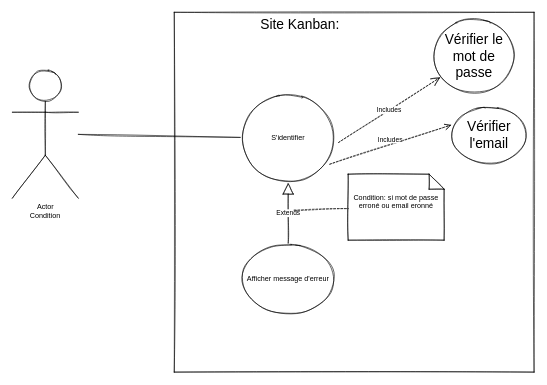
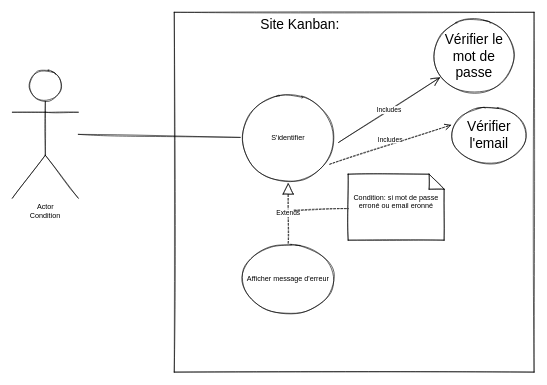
  <mxCell id="0" />
  <mxCell id="1" parent="0" />
  <mxCell id="2" value="Condition" style="text;html=1;align=center;verticalAlign=middle;whiteSpace=wrap;rounded=0;sketch=1;" vertex="1" parent="1"><mxGeometry x="50" y="350" width="50" height="20" as="geometry" /></mxCell>
  <mxCell id="3" value="" style="whiteSpace=wrap;html=1;aspect=fixed;sketch=1;" vertex="1" parent="1"><mxGeometry x="290" y="20" width="600" height="600" as="geometry" /></mxCell>
  <mxCell id="4" value="Site Kanban:&amp;nbsp;" style="text;html=1;align=center;verticalAlign=middle;whiteSpace=wrap;rounded=0;fontSize=23;sketch=1;" vertex="1" parent="1"><mxGeometry x="410" y="30" width="186" height="20" as="geometry" /></mxCell>
  <mxCell id="5" value="S'identifier" style="ellipse;whiteSpace=wrap;html=1;sketch=1;" vertex="1" parent="1"><mxGeometry x="400" y="155" width="160" height="150" as="geometry" /></mxCell>
  <mxCell id="6" value="" style="endArrow=none;html=1;sketch=1;" edge="1" parent="1" source="11" target="5"><mxGeometry width="50" height="50" relative="1" as="geometry"><mxPoint x="130" y="200.593" as="sourcePoint" /><mxPoint x="290" y="310" as="targetPoint" /></mxGeometry></mxCell>
  <mxCell id="7" value="&lt;font style=&quot;font-size: 23px&quot;&gt;Vérifier le mot de passe&lt;/font&gt;" style="ellipse;whiteSpace=wrap;html=1;sketch=1;" vertex="1" parent="1"><mxGeometry x="720" y="30" width="140" height="125" as="geometry" /></mxCell>
- <mxCell id="8" value="Includes" style="endArrow=open;endSize=12;dashed=1;html=1;exitX=1.025;exitY=0.547;exitDx=0;exitDy=0;sketch=1;exitPerimeter=0;" edge="1" parent="1" source="5" target="7"><mxGeometry x="-0.001" width="160" relative="1" as="geometry"><mxPoint x="400" y="160" as="sourcePoint" /><mxPoint x="560" y="160" as="targetPoint" /><Array as="points" /><mxPoint as="offset" /></mxGeometry></mxCell>
+ <mxCell id="8" value="Includes" style="endArrow=open;endSize=12;dashed=0;html=1;exitX=1.025;exitY=0.547;exitDx=0;exitDy=0;sketch=1;exitPerimeter=0;" edge="1" parent="1" source="5" target="7"><mxGeometry x="-0.001" width="160" relative="1" as="geometry"><mxPoint x="400" y="160" as="sourcePoint" /><mxPoint x="560" y="160" as="targetPoint" /><Array as="points" /><mxPoint as="offset" /></mxGeometry></mxCell>
  <mxCell id="9" value="Includes" style="html=1;verticalAlign=bottom;endArrow=open;dashed=1;endSize=8;exitX=0.933;exitY=0.789;exitDx=0;exitDy=0;exitPerimeter=0;sketch=1;entryX=0.012;entryY=0.311;entryDx=0;entryDy=0;entryPerimeter=0;" edge="1" parent="1" source="5" target="10"><mxGeometry relative="1" as="geometry"><mxPoint x="520" y="240" as="sourcePoint" /><mxPoint x="440" y="240" as="targetPoint" /></mxGeometry></mxCell>
  <mxCell id="10" value="&lt;span style=&quot;font-size: 23px&quot;&gt;Vérifier l'email&lt;/span&gt;" style="ellipse;whiteSpace=wrap;html=1;sketch=1;" vertex="1" parent="1"><mxGeometry x="750" y="180" width="130" height="90" as="geometry" /></mxCell>
  <mxCell id="11" value="Actor" style="shape=umlActor;verticalLabelPosition=bottom;verticalAlign=top;html=1;outlineConnect=0;sketch=1;" vertex="1" parent="1"><mxGeometry x="20" y="115" width="110" height="215" as="geometry" /></mxCell>
  <mxCell id="12" value="Afficher message d'erreur" style="ellipse;whiteSpace=wrap;html=1;sketch=1;" vertex="1" parent="1"><mxGeometry x="400" y="405" width="160" height="120" as="geometry" /></mxCell>
- <mxCell id="13" value="Extends" style="endArrow=block;endSize=16;endFill=0;html=1;entryX=0.5;entryY=1;entryDx=0;entryDy=0;sketch=1;" edge="1" parent="1" source="12" target="5"><mxGeometry width="160" relative="1" as="geometry"><mxPoint x="790" y="500" as="sourcePoint" /><mxPoint x="950" y="500" as="targetPoint" /></mxGeometry></mxCell>
+ <mxCell id="13" value="Extends" style="endArrow=block;endSize=16;endFill=0;html=1;entryX=0.5;entryY=1;entryDx=0;entryDy=0;sketch=1;dashed=1;" edge="1" parent="1" source="12" target="5"><mxGeometry width="160" relative="1" as="geometry"><mxPoint x="790" y="500" as="sourcePoint" /><mxPoint x="950" y="500" as="targetPoint" /></mxGeometry></mxCell>
  <mxCell id="14" value="Condition: si mot de passe erroné ou email eronné" style="shape=note2;boundedLbl=1;whiteSpace=wrap;html=1;size=25;verticalAlign=top;align=center;sketch=1;" vertex="1" parent="1"><mxGeometry x="580" y="290" width="160" height="110" as="geometry" /></mxCell>
  <mxCell id="15" value="" style="endArrow=none;dashed=1;html=1;sketch=1;" edge="1" parent="1" target="14"><mxGeometry width="50" height="50" relative="1" as="geometry"><mxPoint x="490" y="350" as="sourcePoint" /><mxPoint x="900" y="480" as="targetPoint" /></mxGeometry></mxCell>
